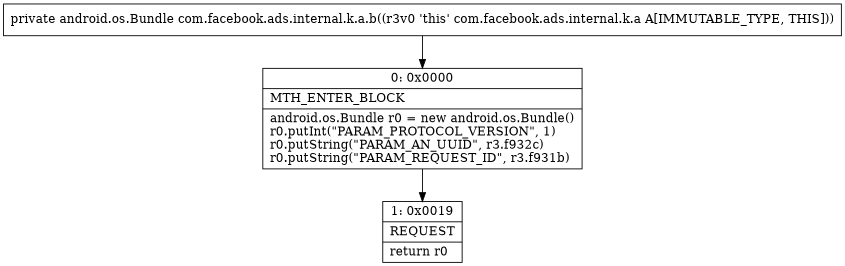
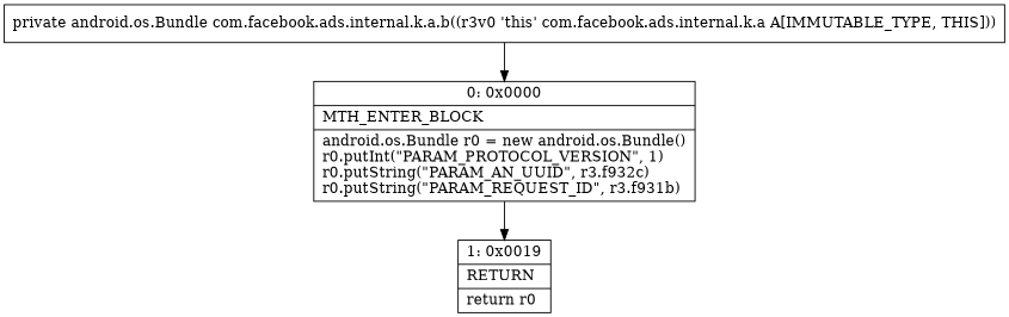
  digraph {
    node [shape=record]
    n1 [label="{0\:\ 0x0000|MTH_ENTER_BLOCK\l|android.os.Bundle r0 = new android.os.Bundle()\lr0.putInt(\"PARAM_PROTOCOL_VERSION\", 1)\lr0.putString(\"PARAM_AN_UUID\", r3.f932c)\lr0.putString(\"PARAM_REQUEST_ID\", r3.f931b)\l}"]
-   n2 [label="{1\:\ 0x0019|REQUEST\l|return r0\l}"]
+   n2 [label="{1\:\ 0x0019|RETURN\l|return r0\l}"]
    n3 [label="{private android.os.Bundle com.facebook.ads.internal.k.a.b((r3v0 'this' com.facebook.ads.internal.k.a A[IMMUTABLE_TYPE, THIS])) }"]
    n1 -> n2
    n3 -> n1
  }
